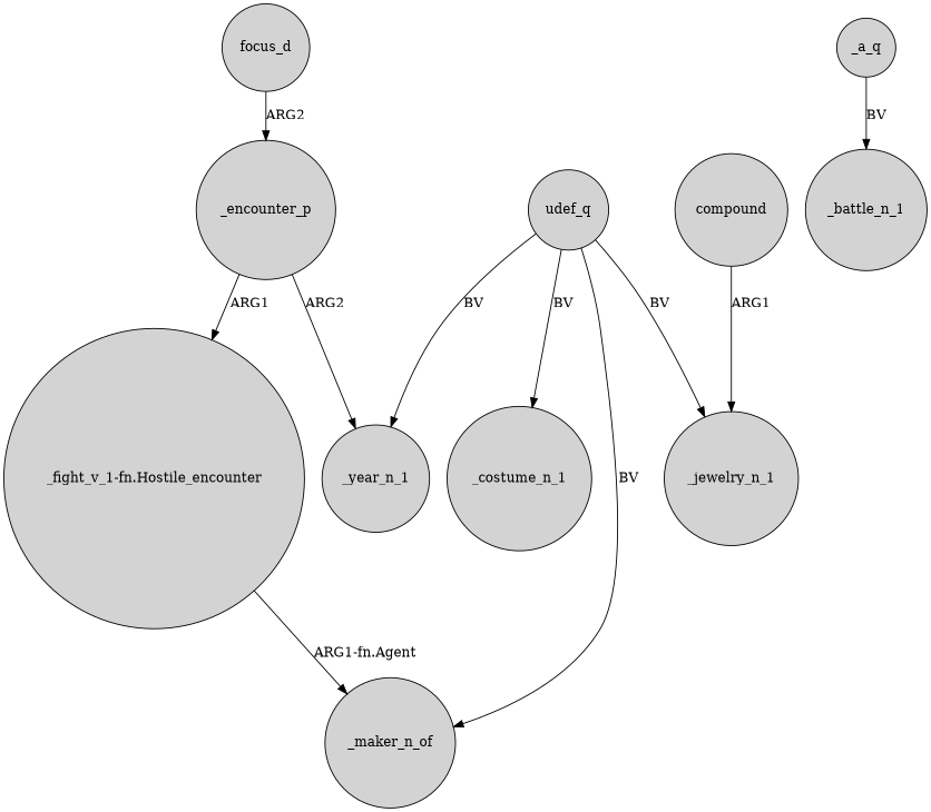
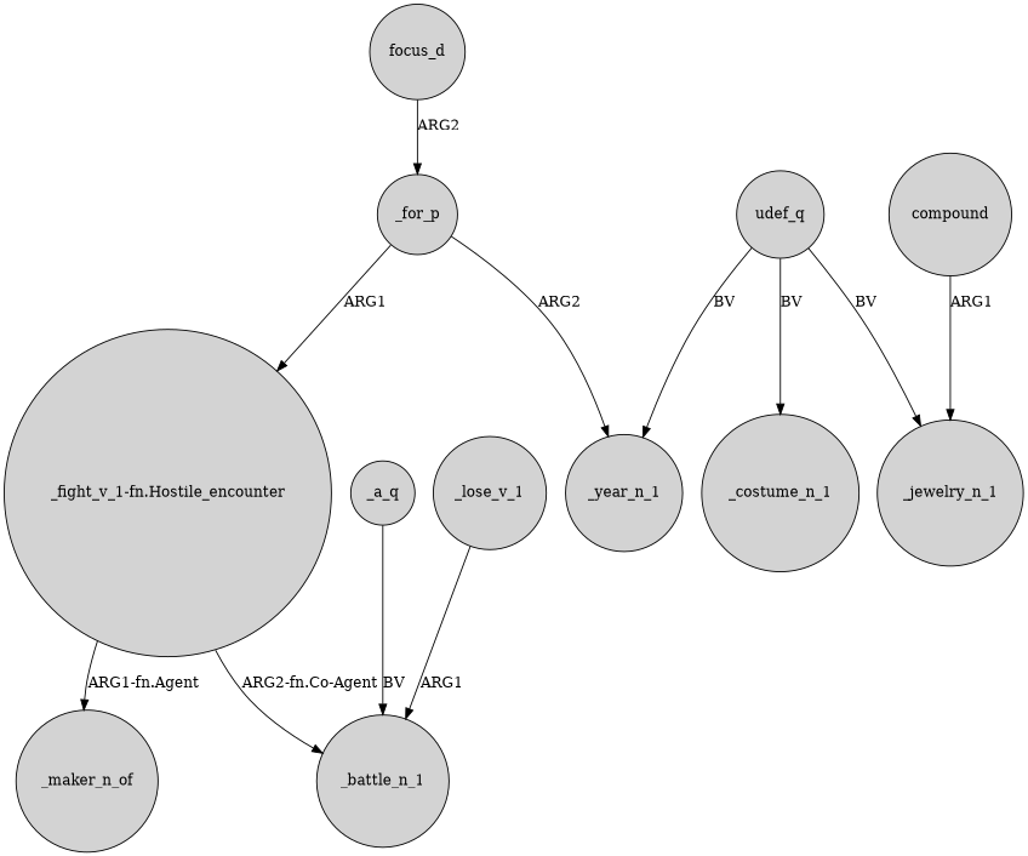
  digraph {
    node [shape=circle style=filled]
    "_fight_v_1-fn.Hostile_encounter"
    _battle_n_1
    _maker_n_of
    udef_q
    _year_n_1
    _jewelry_n_1
    _costume_n_1
    focus_d
-   _for_p [label=_encounter_p]
+   _for_p
    compound
    _a_q
+   _lose_v_1
+   "_fight_v_1-fn.Hostile_encounter" -> _battle_n_1 [label="ARG2-fn.Co-Agent"]
    "_fight_v_1-fn.Hostile_encounter" -> _maker_n_of [label="ARG1-fn.Agent"]
-   udef_q -> _maker_n_of [label=BV]
    udef_q -> _year_n_1 [label=BV]
    udef_q -> _jewelry_n_1 [label=BV]
    udef_q -> _costume_n_1 [label=BV]
    focus_d -> _for_p [label=ARG2]
    _for_p -> "_fight_v_1-fn.Hostile_encounter" [label=ARG1]
    _for_p -> _year_n_1 [label=ARG2]
    compound -> _jewelry_n_1 [label=ARG1]
    _a_q -> _battle_n_1 [label=BV]
+   _lose_v_1 -> _battle_n_1 [label=ARG1]
  }
